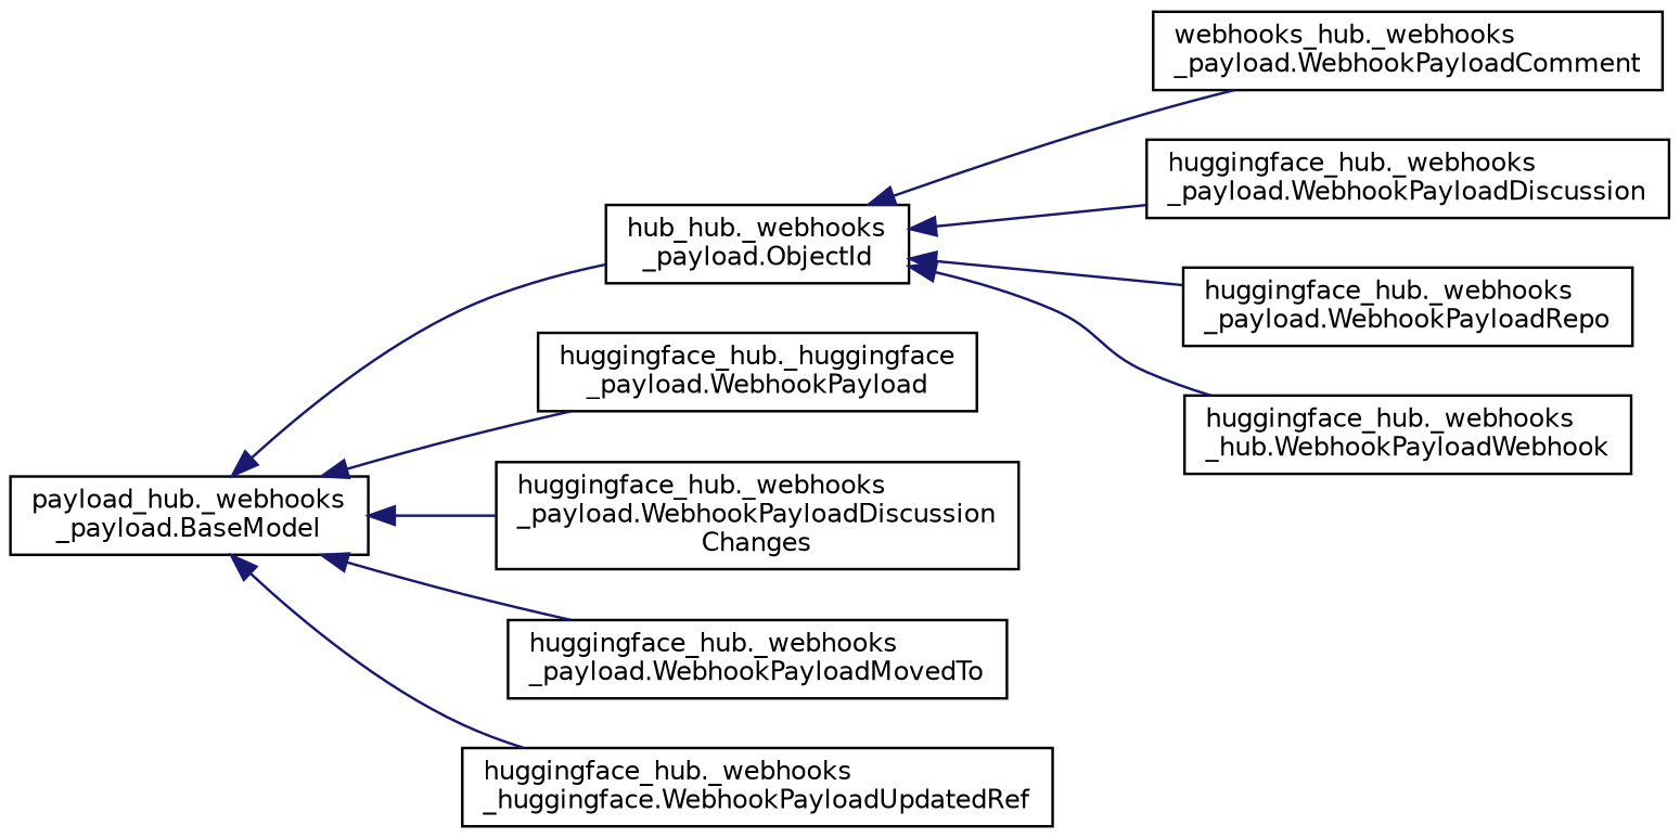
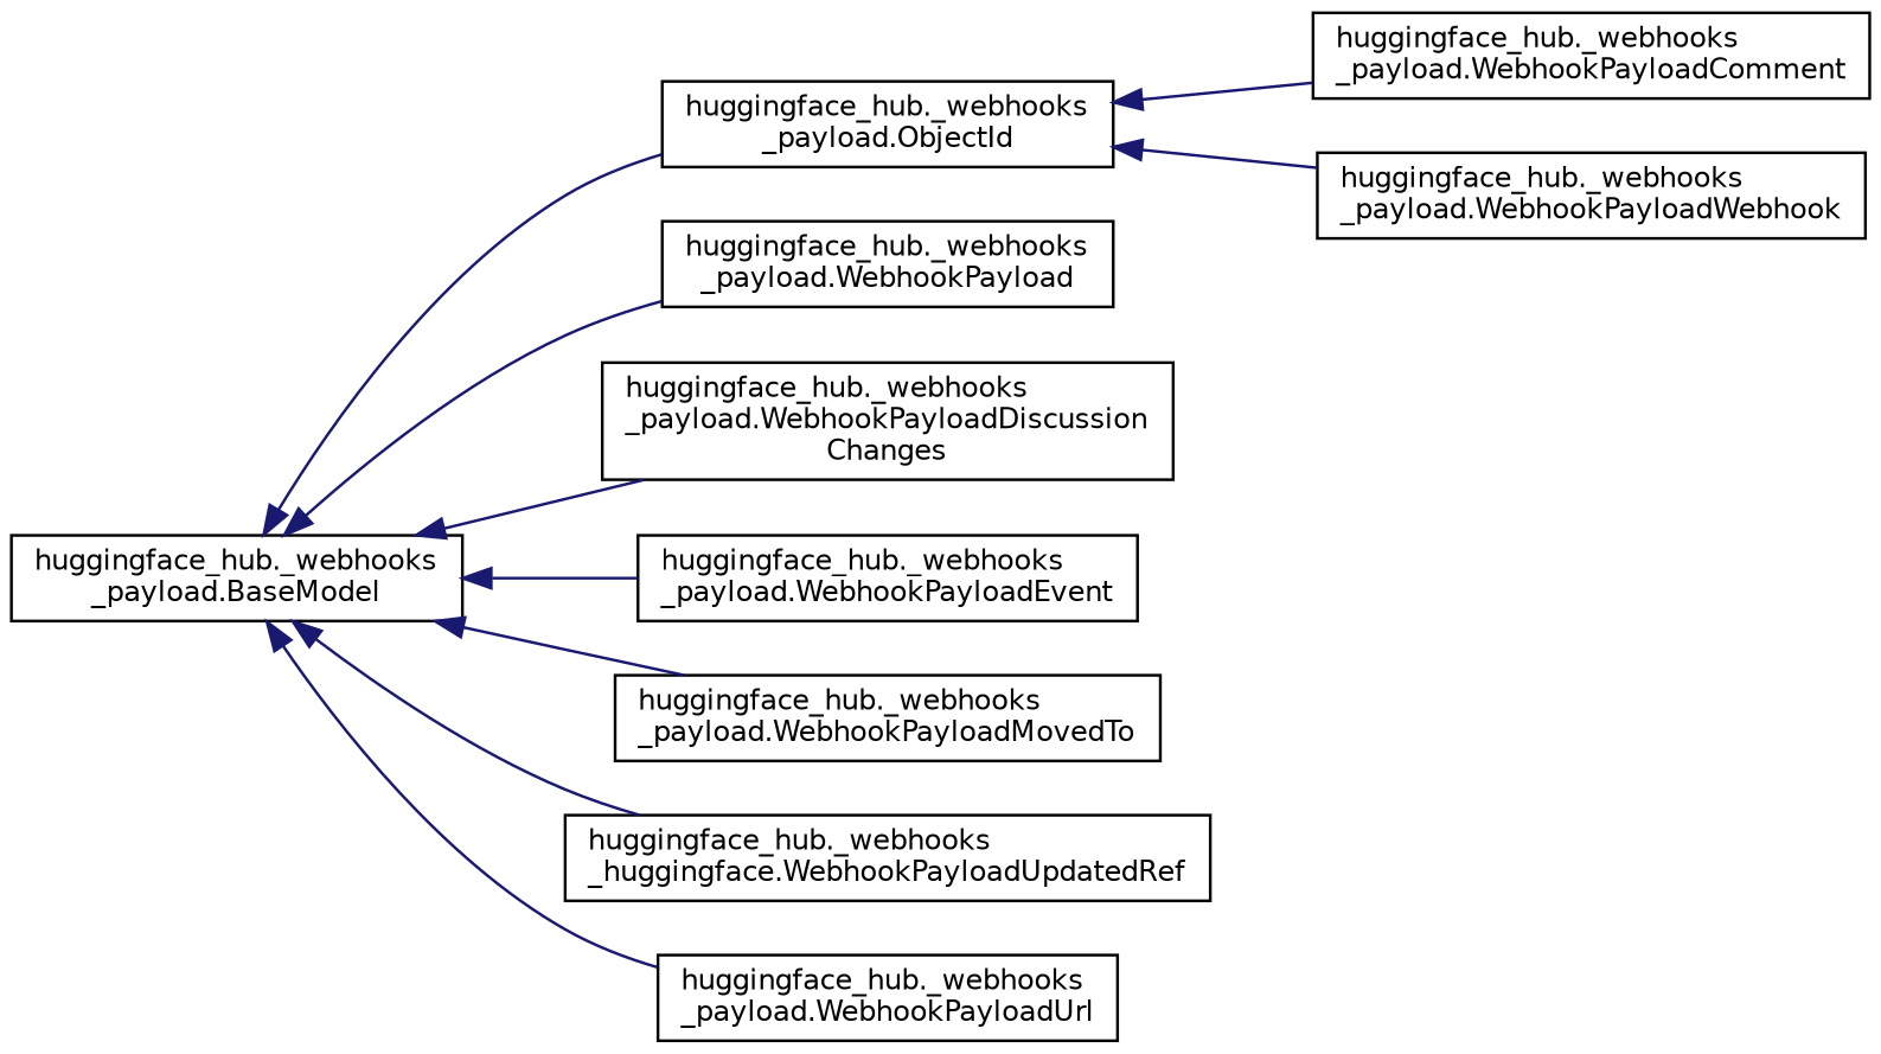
  digraph {
    rankdir=LR
    node [color=black fillcolor=white fontname=Helvetica fontsize=10 shape=record style=filled]
    edge [color=midnightblue dir=back fontname=Helvetica fontsize=10 labelfontname=Helvetica labelfontsize=10 style=solid]
-   n1 [height=0.2 label="payload_hub._webhooks\l_payload.BaseModel" width=0.4]
-   n2 [height=0.2 label="hub_hub._webhooks\l_payload.ObjectId" width=0.4]
-   n3 [height=0.2 label="huggingface_hub._huggingface\l_payload.WebhookPayload" width=0.4]
+   n1 [height=0.2 label="huggingface_hub._webhooks\l_payload.BaseModel" width=0.4]
+   n2 [height=0.2 label="huggingface_hub._webhooks\l_payload.ObjectId" width=0.4]
+   n3 [height=0.2 label="huggingface_hub._webhooks\l_payload.WebhookPayload" width=0.4]
    n4 [height=0.2 label="huggingface_hub._webhooks\l_payload.WebhookPayloadDiscussion\lChanges" width=0.4]
+   n5 [height=0.2 label="huggingface_hub._webhooks\l_payload.WebhookPayloadEvent" width=0.4]
    n6 [height=0.2 label="huggingface_hub._webhooks\l_payload.WebhookPayloadMovedTo" width=0.4]
    n7 [height=0.2 label="huggingface_hub._webhooks\l_huggingface.WebhookPayloadUpdatedRef" width=0.4]
-   n9 [height=0.2 label="webhooks_hub._webhooks\l_payload.WebhookPayloadComment" width=0.4]
-   n10 [height=0.2 label="huggingface_hub._webhooks\l_payload.WebhookPayloadDiscussion" width=0.4]
-   n11 [height=0.2 label="huggingface_hub._webhooks\l_payload.WebhookPayloadRepo" width=0.4]
-   n12 [height=0.2 label="huggingface_hub._webhooks\l_hub.WebhookPayloadWebhook" width=0.4]
+   n8 [height=0.2 label="huggingface_hub._webhooks\l_payload.WebhookPayloadUrl" width=0.4]
+   n9 [height=0.2 label="huggingface_hub._webhooks\l_payload.WebhookPayloadComment" width=0.4]
+   n12 [height=0.2 label="huggingface_hub._webhooks\l_payload.WebhookPayloadWebhook" width=0.4]
    n1 -> n2
    n1 -> n3
    n1 -> n4
+   n1 -> n5
    n1 -> n6
    n1 -> n7
+   n1 -> n8
    n2 -> n9
-   n2 -> n10
-   n2 -> n11
    n2 -> n12
  }
